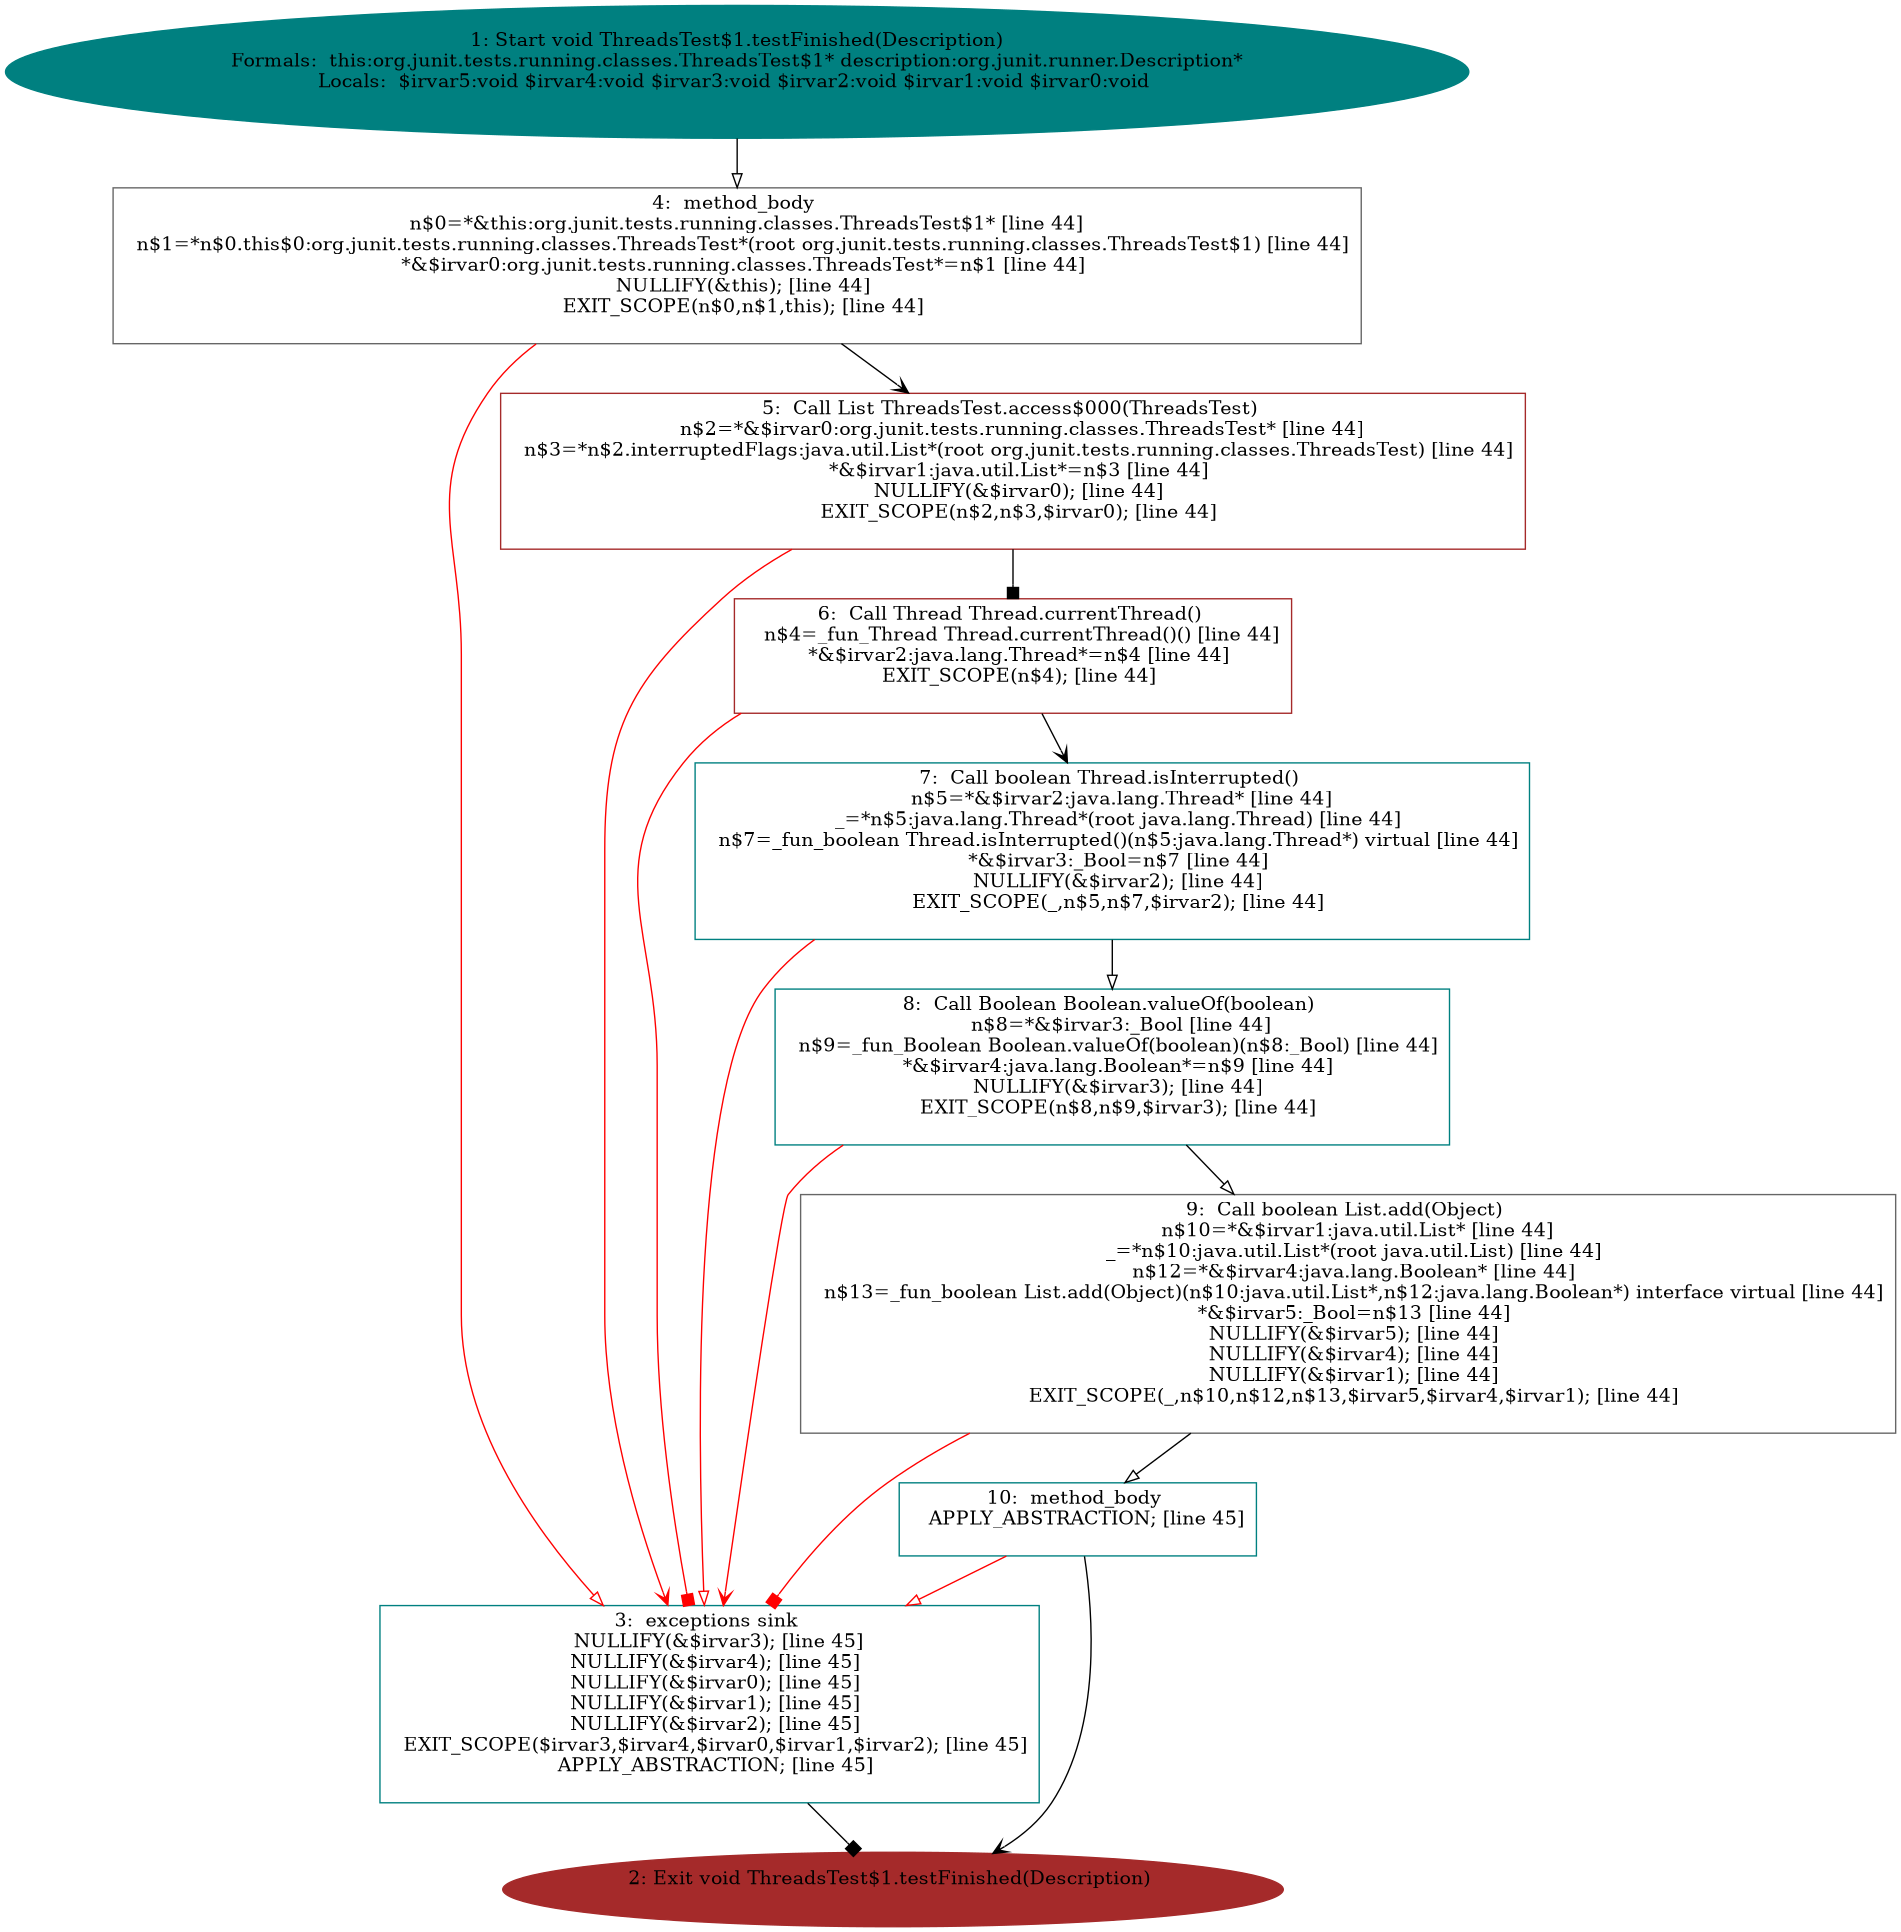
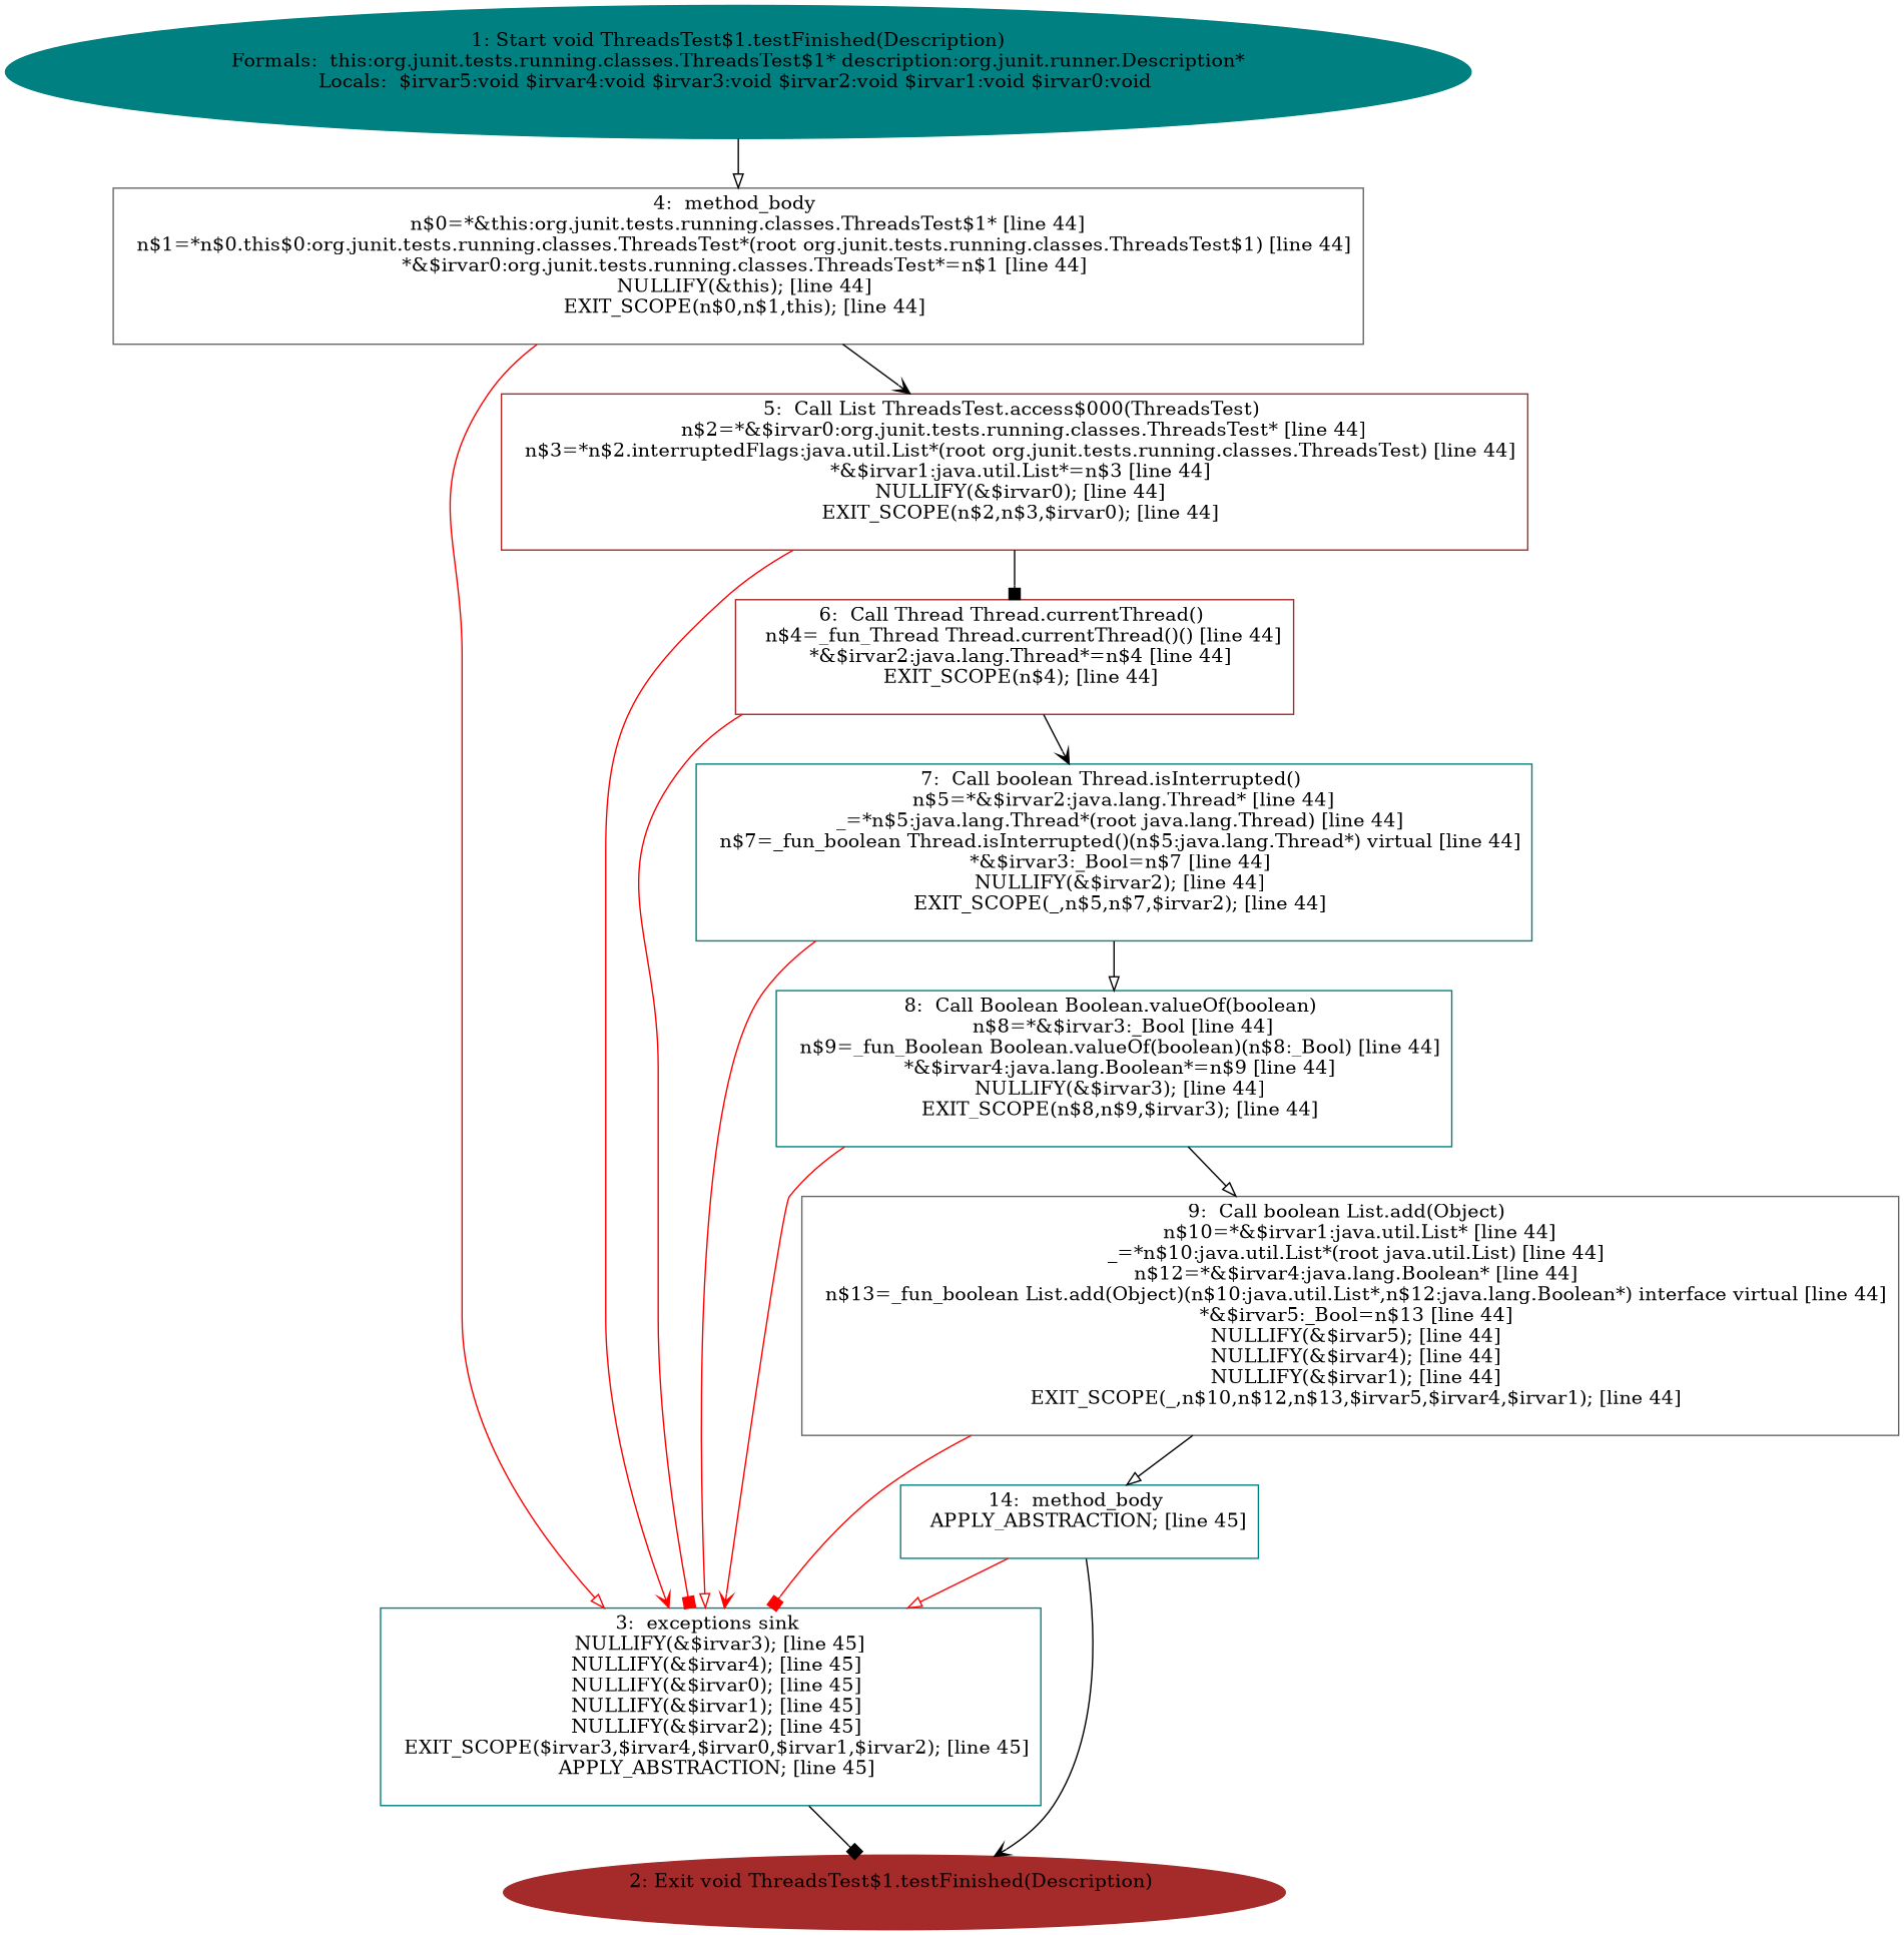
  digraph {
    node [color=teal shape=box]
    edge [arrowhead=onormal]
    n1 [label="1: Start void ThreadsTest$1.testFinished(Description)\nFormals:  this:org.junit.tests.running.classes.ThreadsTest$1* description:org.junit.runner.Description*\nLocals:  $irvar5:void $irvar4:void $irvar3:void $irvar2:void $irvar1:void $irvar0:void \n  " style=filled shape=""]
    n2 [label="4:  method_body \n   n$0=*&this:org.junit.tests.running.classes.ThreadsTest$1* [line 44]\n  n$1=*n$0.this$0:org.junit.tests.running.classes.ThreadsTest*(root org.junit.tests.running.classes.ThreadsTest$1) [line 44]\n  *&$irvar0:org.junit.tests.running.classes.ThreadsTest*=n$1 [line 44]\n  NULLIFY(&this); [line 44]\n  EXIT_SCOPE(n$0,n$1,this); [line 44]\n " color=gray40]
    n3 [label="3:  exceptions sink \n   NULLIFY(&$irvar3); [line 45]\n  NULLIFY(&$irvar4); [line 45]\n  NULLIFY(&$irvar0); [line 45]\n  NULLIFY(&$irvar1); [line 45]\n  NULLIFY(&$irvar2); [line 45]\n  EXIT_SCOPE($irvar3,$irvar4,$irvar0,$irvar1,$irvar2); [line 45]\n  APPLY_ABSTRACTION; [line 45]\n "]
    n4 [label="5:  Call List ThreadsTest.access$000(ThreadsTest) \n   n$2=*&$irvar0:org.junit.tests.running.classes.ThreadsTest* [line 44]\n  n$3=*n$2.interruptedFlags:java.util.List*(root org.junit.tests.running.classes.ThreadsTest) [line 44]\n  *&$irvar1:java.util.List*=n$3 [line 44]\n  NULLIFY(&$irvar0); [line 44]\n  EXIT_SCOPE(n$2,n$3,$irvar0); [line 44]\n " color=brown]
    n5 [color=brown label="2: Exit void ThreadsTest$1.testFinished(Description) \n  " style=filled shape=""]
    n6 [label="6:  Call Thread Thread.currentThread() \n   n$4=_fun_Thread Thread.currentThread()() [line 44]\n  *&$irvar2:java.lang.Thread*=n$4 [line 44]\n  EXIT_SCOPE(n$4); [line 44]\n " color=brown]
    n7 [label="7:  Call boolean Thread.isInterrupted() \n   n$5=*&$irvar2:java.lang.Thread* [line 44]\n  _=*n$5:java.lang.Thread*(root java.lang.Thread) [line 44]\n  n$7=_fun_boolean Thread.isInterrupted()(n$5:java.lang.Thread*) virtual [line 44]\n  *&$irvar3:_Bool=n$7 [line 44]\n  NULLIFY(&$irvar2); [line 44]\n  EXIT_SCOPE(_,n$5,n$7,$irvar2); [line 44]\n "]
    n8 [label="8:  Call Boolean Boolean.valueOf(boolean) \n   n$8=*&$irvar3:_Bool [line 44]\n  n$9=_fun_Boolean Boolean.valueOf(boolean)(n$8:_Bool) [line 44]\n  *&$irvar4:java.lang.Boolean*=n$9 [line 44]\n  NULLIFY(&$irvar3); [line 44]\n  EXIT_SCOPE(n$8,n$9,$irvar3); [line 44]\n "]
    n9 [label="9:  Call boolean List.add(Object) \n   n$10=*&$irvar1:java.util.List* [line 44]\n  _=*n$10:java.util.List*(root java.util.List) [line 44]\n  n$12=*&$irvar4:java.lang.Boolean* [line 44]\n  n$13=_fun_boolean List.add(Object)(n$10:java.util.List*,n$12:java.lang.Boolean*) interface virtual [line 44]\n  *&$irvar5:_Bool=n$13 [line 44]\n  NULLIFY(&$irvar5); [line 44]\n  NULLIFY(&$irvar4); [line 44]\n  NULLIFY(&$irvar1); [line 44]\n  EXIT_SCOPE(_,n$10,n$12,n$13,$irvar5,$irvar4,$irvar1); [line 44]\n " color=gray40]
-   n10 [label="10:  method_body \n   APPLY_ABSTRACTION; [line 45]\n "]
+   n10 [label="14:  method_body \n   APPLY_ABSTRACTION; [line 45]\n "]
    n1 -> n2
    n2 -> n3 [color=red]
    n2 -> n4 [arrowhead=vee]
    n3 -> n5 [arrowhead=box]
    n4 -> n3 [color=red arrowhead=vee]
    n4 -> n6 [arrowhead=box]
    n6 -> n3 [color=red arrowhead=box]
    n6 -> n7 [arrowhead=vee]
    n7 -> n3 [color=red]
    n7 -> n8
    n8 -> n3 [color=red arrowhead=vee]
    n8 -> n9
    n9 -> n3 [color=red arrowhead=box]
    n9 -> n10
    n10 -> n3 [color=red]
    n10 -> n5 [arrowhead=vee]
  }
